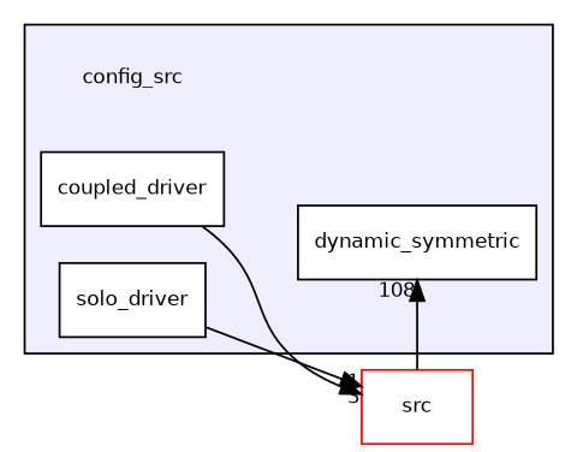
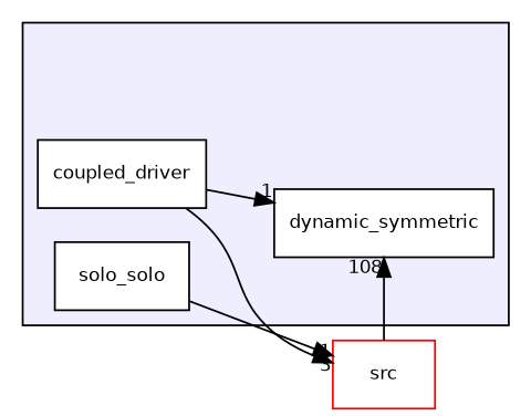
  digraph {
    compound=true
    rankdir=LR
    node [fontname=Helvetica fontsize=10 shape=box color=black fillcolor=white style=filled]
    edge [headlabel=1 labeldistance=1.5 labelfontname=Helvetica labelfontsize=10]
-   n1 [label=config_src shape=plaintext color="" fillcolor="" style=""]
    n2 [label=coupled_driver]
    n3 [label=dynamic_symmetric]
-   n4 [label=solo_driver]
+   n4 [label=solo_solo]
    n5 [color=red label=src]
    subgraph cluster_1 {
      bgcolor="#eeeeff"
      pencolor=black
-     n1
      n2
      n3
      n4
    }
+   n2 -> n3
    n2 -> n5
    n4 -> n5 [headlabel=3]
    n5 -> n3 [headlabel=108]
  }
